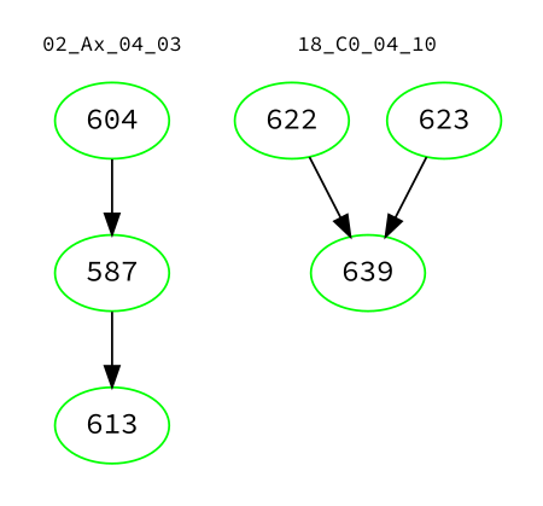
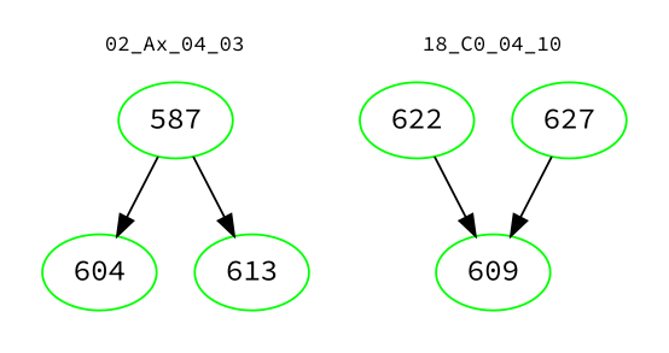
  digraph {
    fontname="Source Code Pro"
    node [color=green fontname="Source Code Pro"]
    edge [color=black fontname="Source Code Pro"]
    n1 [label=604]
    n2 [label=587]
    n3 [label=613]
-   n4 [label=623]
+   n4 [label=627]
    n5 [label=622]
-   n6 [label=639]
+   n6 [label=609]
    subgraph cluster_1 {
      color=white
      fontsize=10
      label="02_Ax_04_03"
      n1
      n2
      n3
    }
    subgraph cluster_2 {
      color=white
      fontsize=10
      label="18_C0_04_10"
      n4
      n5
      n6
    }
-   n1 -> n2
+   n2 -> n1
    n2 -> n3
    n4 -> n6
    n5 -> n6
  }
